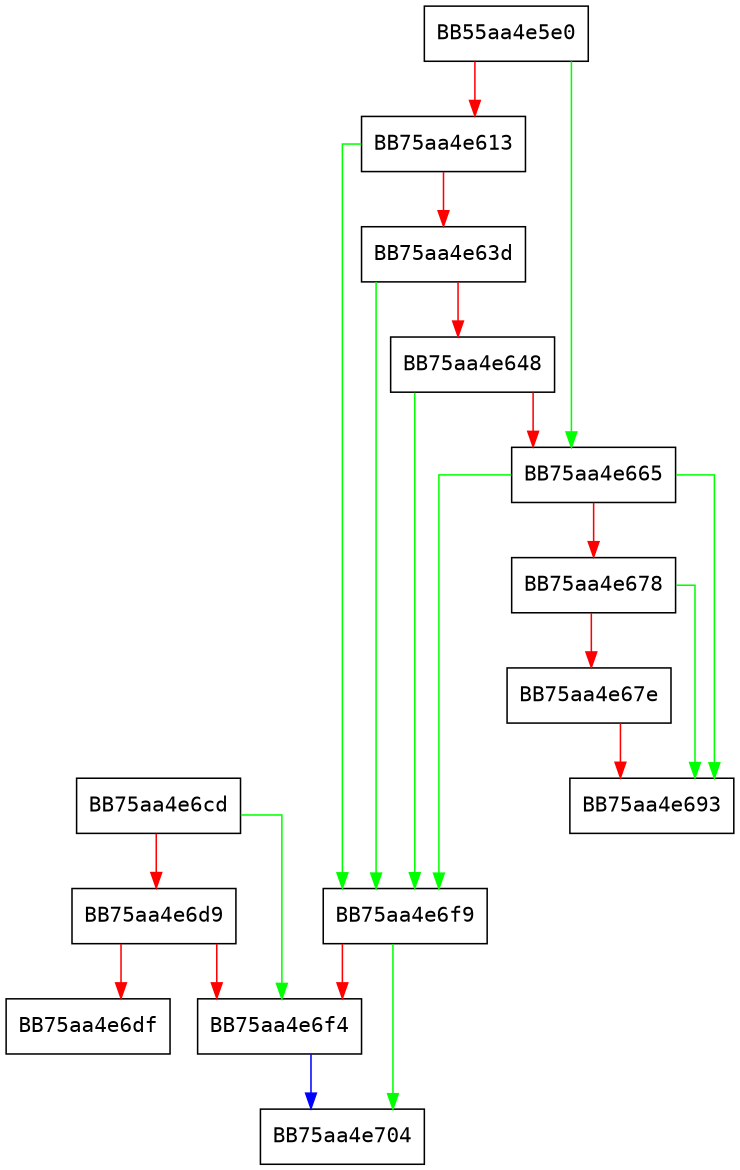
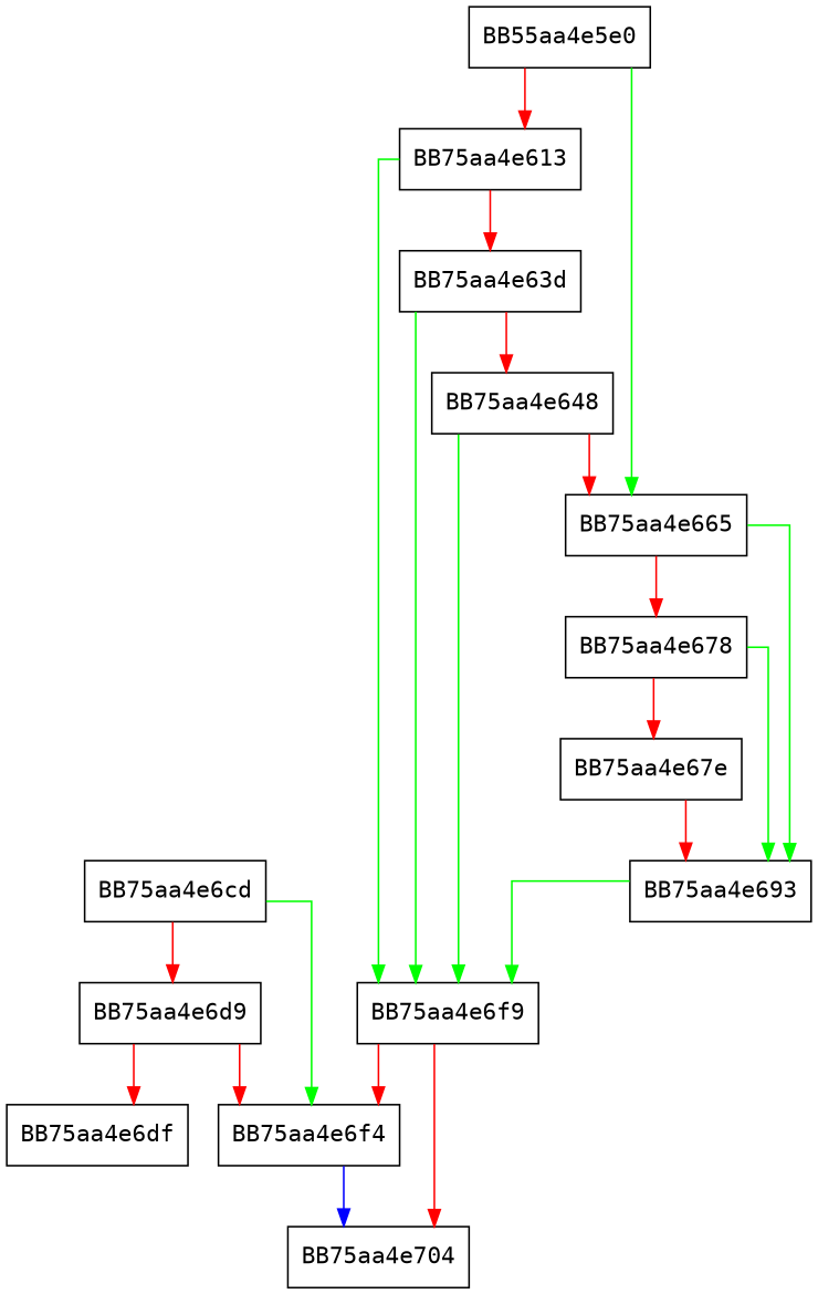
  digraph {
    fontname="DejaVu Sans Mono"
    splines=ortho
    node [fontname="DejaVu Sans Mono" shape=box]
    edge [color=red fontname="DejaVu Sans Mono"]
    n1 [label=BB55aa4e5e0]
    BB75aa4e665
    BB75aa4e613
    BB75aa4e693
    BB75aa4e678
    BB75aa4e6f9
    BB75aa4e63d
    BB75aa4e67e
    BB75aa4e704
    BB75aa4e6f4
    BB75aa4e648
    BB75aa4e6cd
    BB75aa4e6d9
    BB75aa4e6df
    n1 -> BB75aa4e665 [color=green]
    n1 -> BB75aa4e613
    BB75aa4e665 -> BB75aa4e693 [color=green]
    BB75aa4e665 -> BB75aa4e678
    BB75aa4e613 -> BB75aa4e6f9 [color=green]
    BB75aa4e613 -> BB75aa4e63d
-   BB75aa4e665 -> BB75aa4e6f9 [color=green]
+   BB75aa4e693 -> BB75aa4e6f9 [color=green]
    BB75aa4e678 -> BB75aa4e693 [color=green]
    BB75aa4e678 -> BB75aa4e67e
-   BB75aa4e6f9 -> BB75aa4e704 [color=green]
+   BB75aa4e6f9 -> BB75aa4e704
    BB75aa4e6f9 -> BB75aa4e6f4
    BB75aa4e63d -> BB75aa4e6f9 [color=green]
    BB75aa4e63d -> BB75aa4e648
    BB75aa4e67e -> BB75aa4e693
    BB75aa4e6f4 -> BB75aa4e704 [color=blue]
    BB75aa4e648 -> BB75aa4e665
    BB75aa4e648 -> BB75aa4e6f9 [color=green]
    BB75aa4e6cd -> BB75aa4e6f4 [color=green]
    BB75aa4e6cd -> BB75aa4e6d9
    BB75aa4e6d9 -> BB75aa4e6f4
    BB75aa4e6d9 -> BB75aa4e6df
  }
